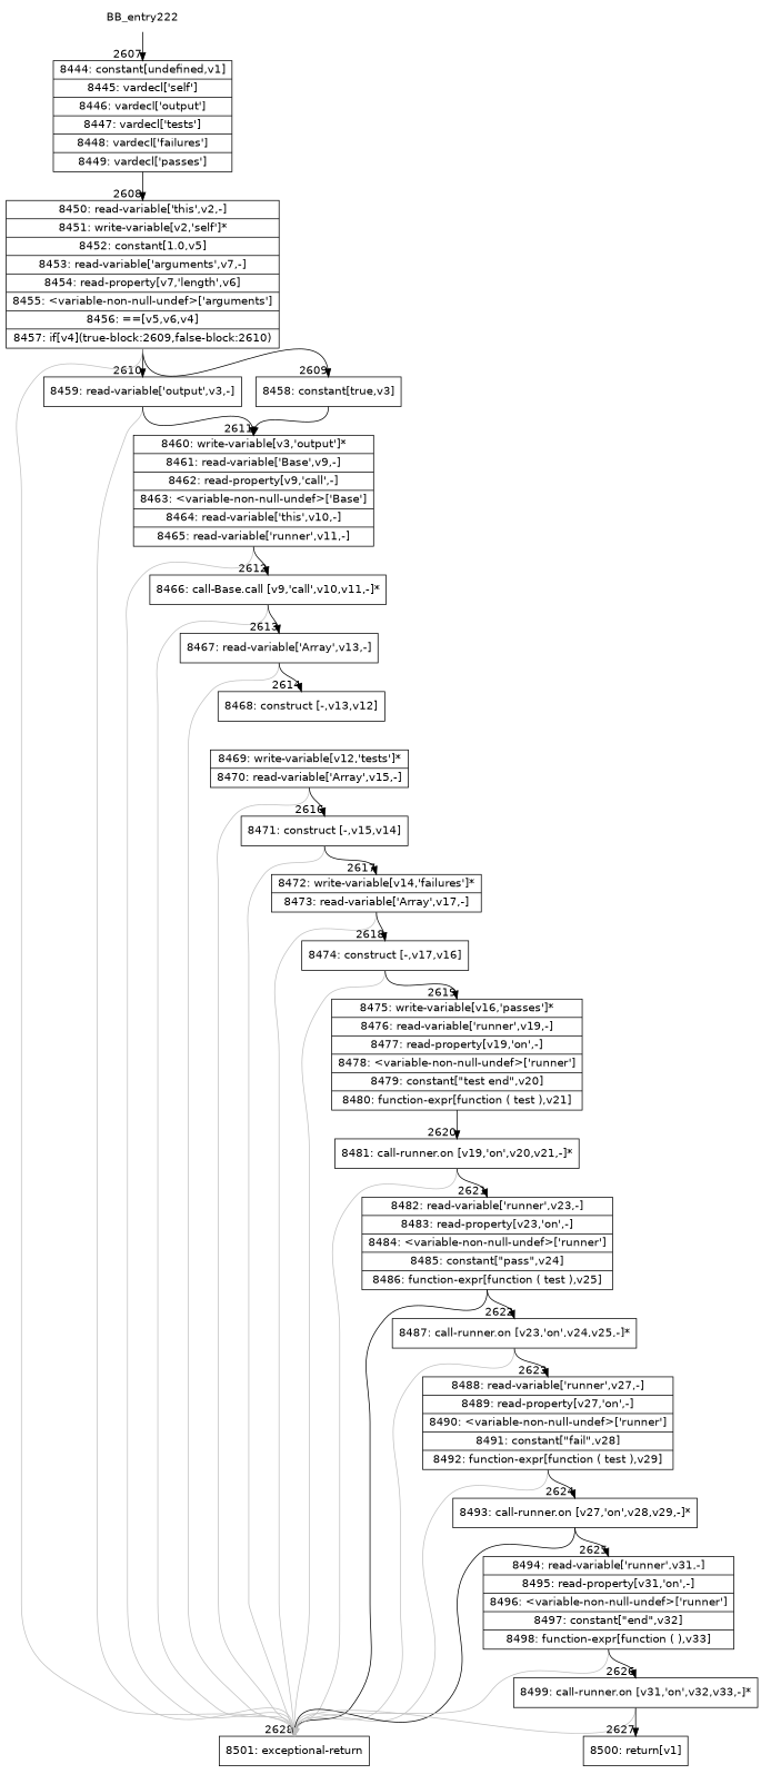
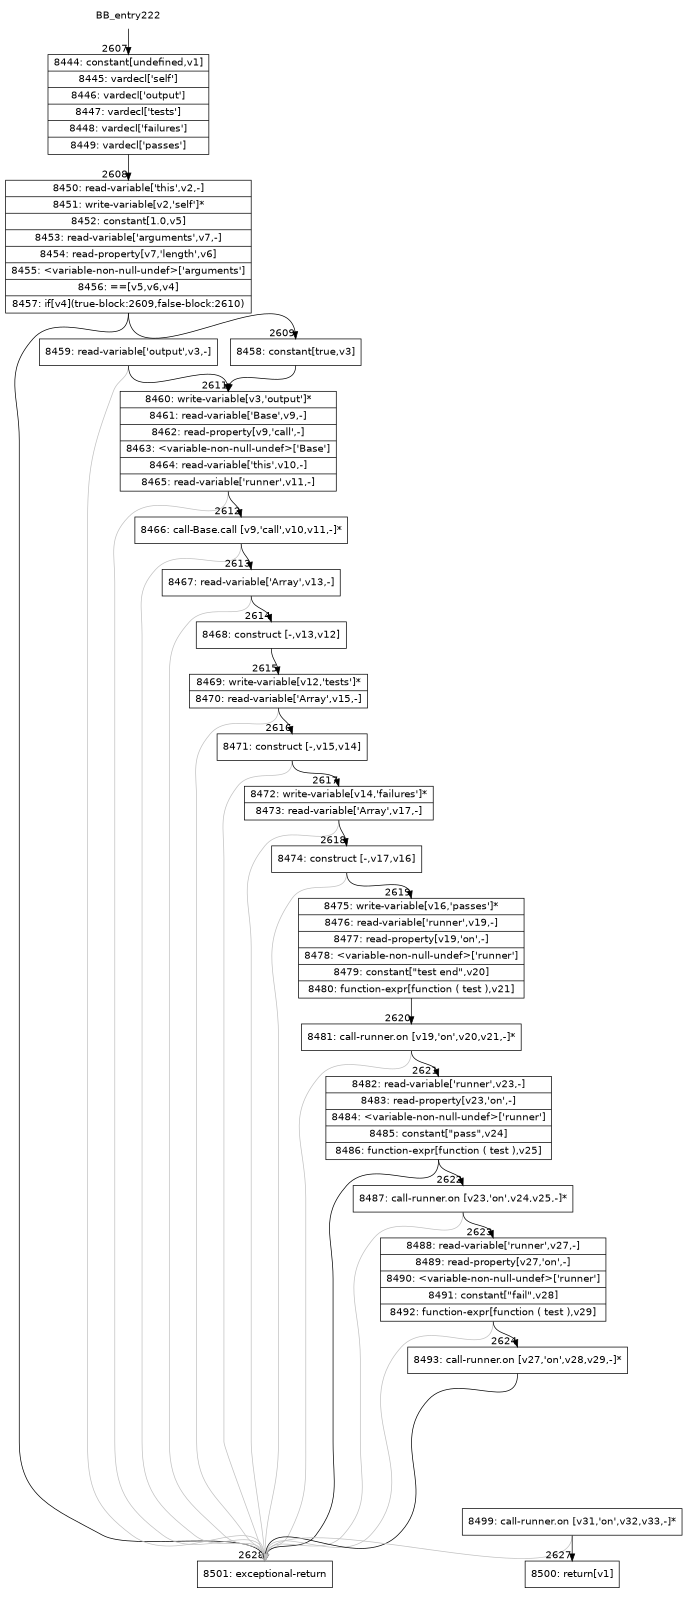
  digraph {
    fontname="DejaVu Sans"
    rankdir=TD
    node [fontname="DejaVu Sans" shape=record]
    edge [fontname="DejaVu Sans" headport=n tailport=s]
    n1 [label=BB_entry222 shape=none]
    n2 [label="{8444: constant[undefined,v1]|8445: vardecl['self']|8446: vardecl['output']|8447: vardecl['tests']|8448: vardecl['failures']|8449: vardecl['passes']}"]
    n3 [label="{8450: read-variable['this',v2,-]|8451: write-variable[v2,'self']*|8452: constant[1.0,v5]|8453: read-variable['arguments',v7,-]|8454: read-property[v7,'length',v6]|8455: \<variable-non-null-undef\>['arguments']|8456: ==[v5,v6,v4]|8457: if[v4](true-block:2609,false-block:2610)}"]
    n4 [label="{8458: constant[true,v3]}"]
    n5 [label="{8459: read-variable['output',v3,-]}"]
    n6 [label="{8501: exceptional-return}"]
    n7 [label="{8460: write-variable[v3,'output']*|8461: read-variable['Base',v9,-]|8462: read-property[v9,'call',-]|8463: \<variable-non-null-undef\>['Base']|8464: read-variable['this',v10,-]|8465: read-variable['runner',v11,-]}"]
    n8 [label="{8466: call-Base.call [v9,'call',v10,v11,-]*}"]
    n9 [label="{8467: read-variable['Array',v13,-]}"]
    n10 [label="{8468: construct [-,v13,v12]}"]
    n11 [label="{8469: write-variable[v12,'tests']*|8470: read-variable['Array',v15,-]}"]
    n12 [label="{8471: construct [-,v15,v14]}"]
    n13 [label="{8472: write-variable[v14,'failures']*|8473: read-variable['Array',v17,-]}"]
    n14 [label="{8474: construct [-,v17,v16]}"]
    n15 [label="{8475: write-variable[v16,'passes']*|8476: read-variable['runner',v19,-]|8477: read-property[v19,'on',-]|8478: \<variable-non-null-undef\>['runner']|8479: constant[\"test end\",v20]|8480: function-expr[function ( test ),v21]}"]
    n16 [label="{8481: call-runner.on [v19,'on',v20,v21,-]*}"]
    n17 [label="{8482: read-variable['runner',v23,-]|8483: read-property[v23,'on',-]|8484: \<variable-non-null-undef\>['runner']|8485: constant[\"pass\",v24]|8486: function-expr[function ( test ),v25]}"]
    n18 [label="{8487: call-runner.on [v23,'on',v24,v25,-]*}"]
    n19 [label="{8488: read-variable['runner',v27,-]|8489: read-property[v27,'on',-]|8490: \<variable-non-null-undef\>['runner']|8491: constant[\"fail\",v28]|8492: function-expr[function ( test ),v29]}"]
    n20 [label="{8493: call-runner.on [v27,'on',v28,v29,-]*}"]
-   n21 [label="{8494: read-variable['runner',v31,-]|8495: read-property[v31,'on',-]|8496: \<variable-non-null-undef\>['runner']|8497: constant[\"end\",v32]|8498: function-expr[function ( ),v33]}"]
    n22 [label="{8499: call-runner.on [v31,'on',v32,v33,-]*}"]
    n23 [label="{8500: return[v1]}"]
    n1 -> n2 [headlabel="    2607"]
    n2 -> n3 [headlabel="      2608"]
    n3 -> n4 [headlabel="      2609"]
-   n3 -> n5 [headlabel="      2610"]
-   n3 -> n6 [color=gray headlabel="      2628"]
+   n3 -> n6 [color=black headlabel="      2628"]
    n4 -> n7 [headlabel="      2611"]
    n5 -> n6 [color=gray]
    n5 -> n7
    n7 -> n6 [color=gray]
    n7 -> n8 [headlabel="      2612"]
    n8 -> n6 [color=gray]
    n8 -> n9 [headlabel="      2613"]
    n9 -> n6 [color=gray]
    n9 -> n10 [headlabel="      2614"]
+   n10 -> n11 [headlabel="      2615"]
    n11 -> n6 [color=gray]
    n11 -> n12 [headlabel="      2616"]
    n12 -> n6 [color=gray]
    n12 -> n13 [headlabel="      2617"]
    n13 -> n6 [color=gray]
    n13 -> n14 [headlabel="      2618"]
    n14 -> n6 [color=gray]
    n14 -> n15 [headlabel="      2619"]
    n15 -> n16 [headlabel="      2620"]
    n16 -> n6 [color=gray]
    n16 -> n17 [headlabel="      2621"]
    n17 -> n6 [color=black]
    n17 -> n18 [headlabel="      2622"]
    n18 -> n6 [color=gray]
    n18 -> n19 [headlabel="      2623"]
    n19 -> n6 [color=gray]
    n19 -> n20 [headlabel="      2624"]
    n20 -> n6 [color=black]
-   n20 -> n21 [headlabel="      2625"]
-   n21 -> n6 [color=gray]
-   n21 -> n22 [headlabel="      2626"]
    n22 -> n6 [color=gray]
    n22 -> n23 [headlabel="      2627"]
  }
